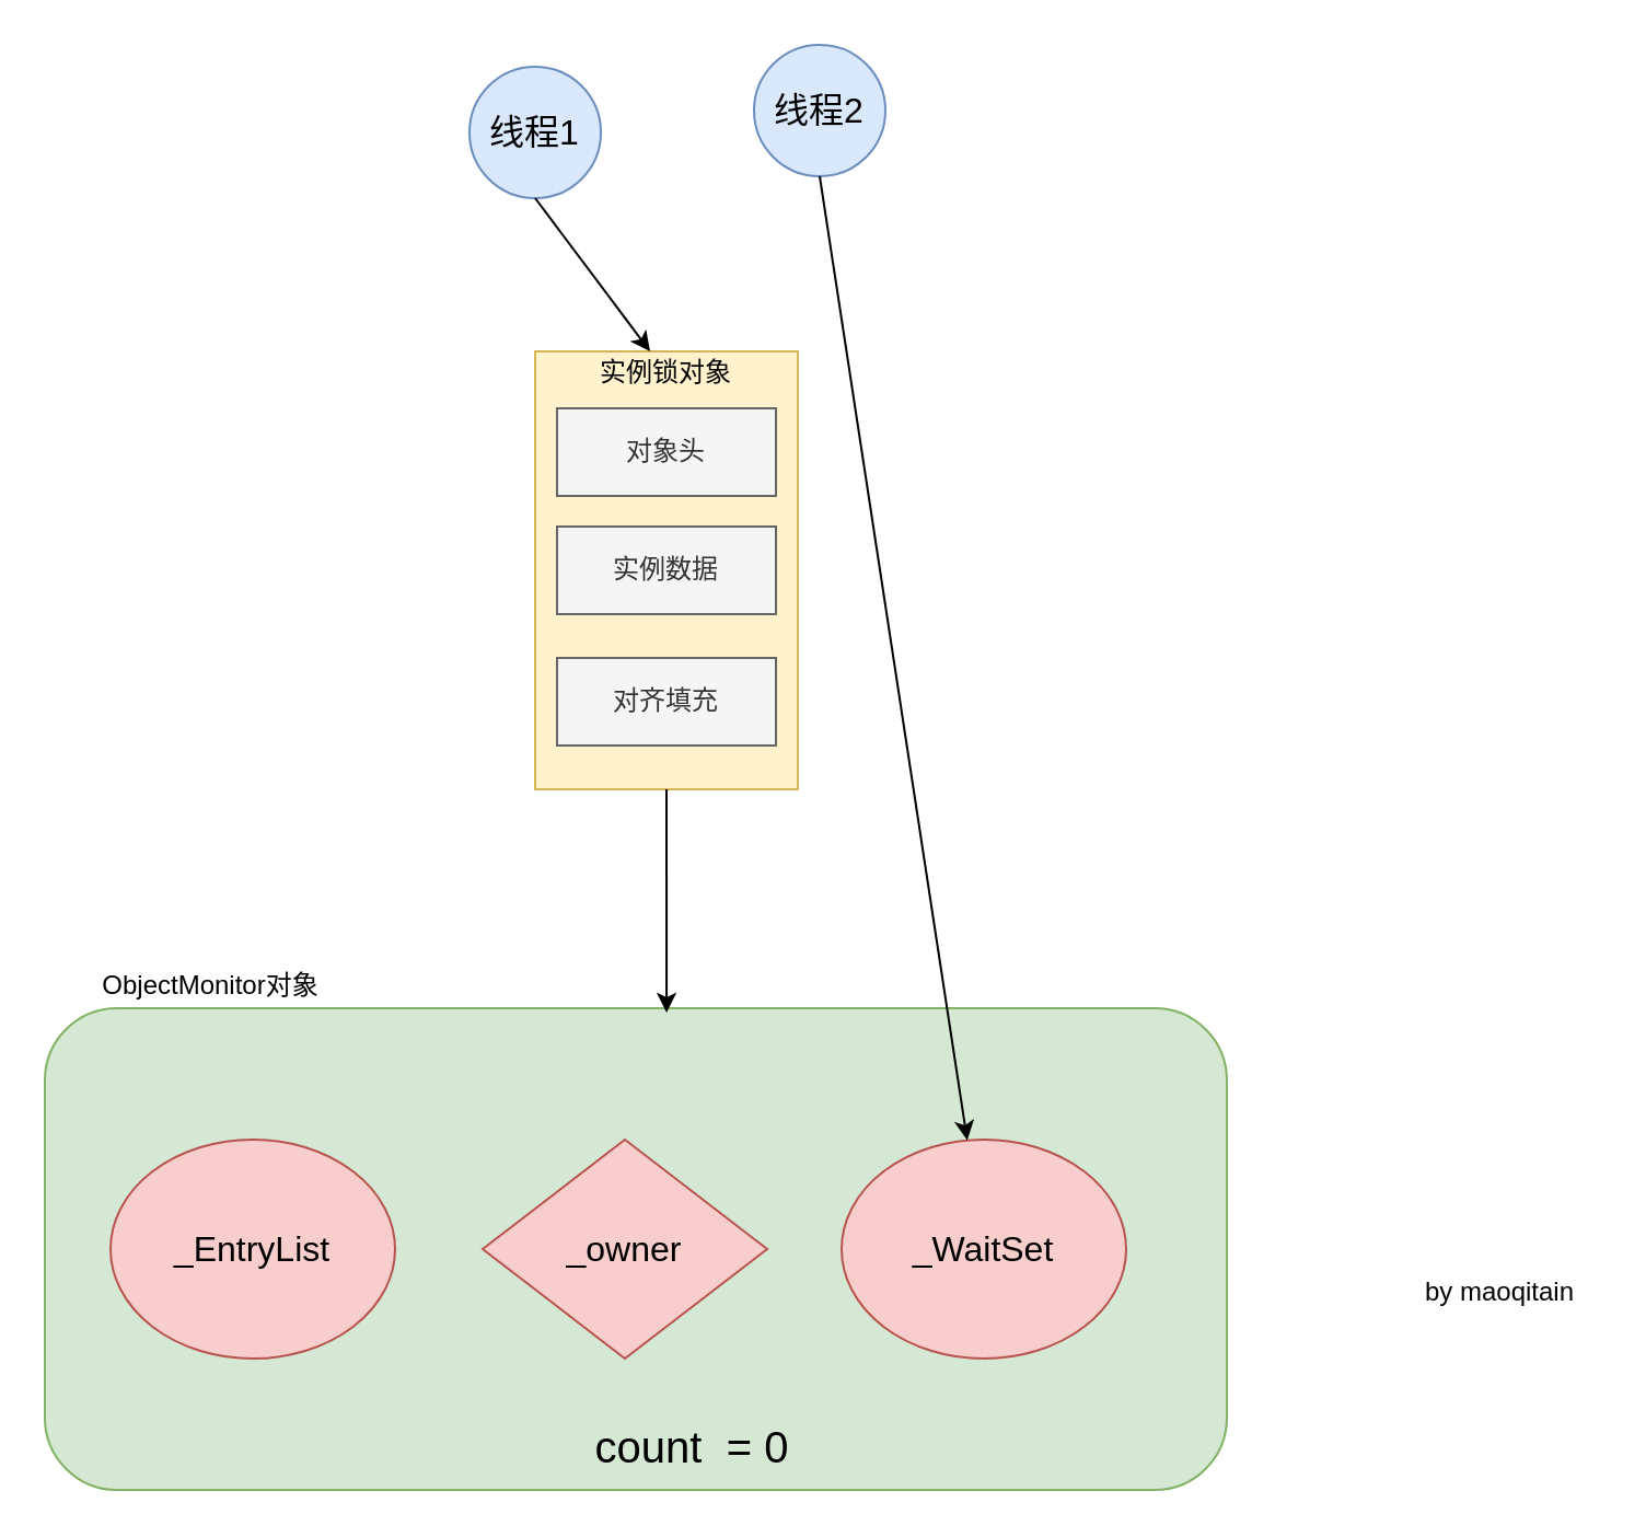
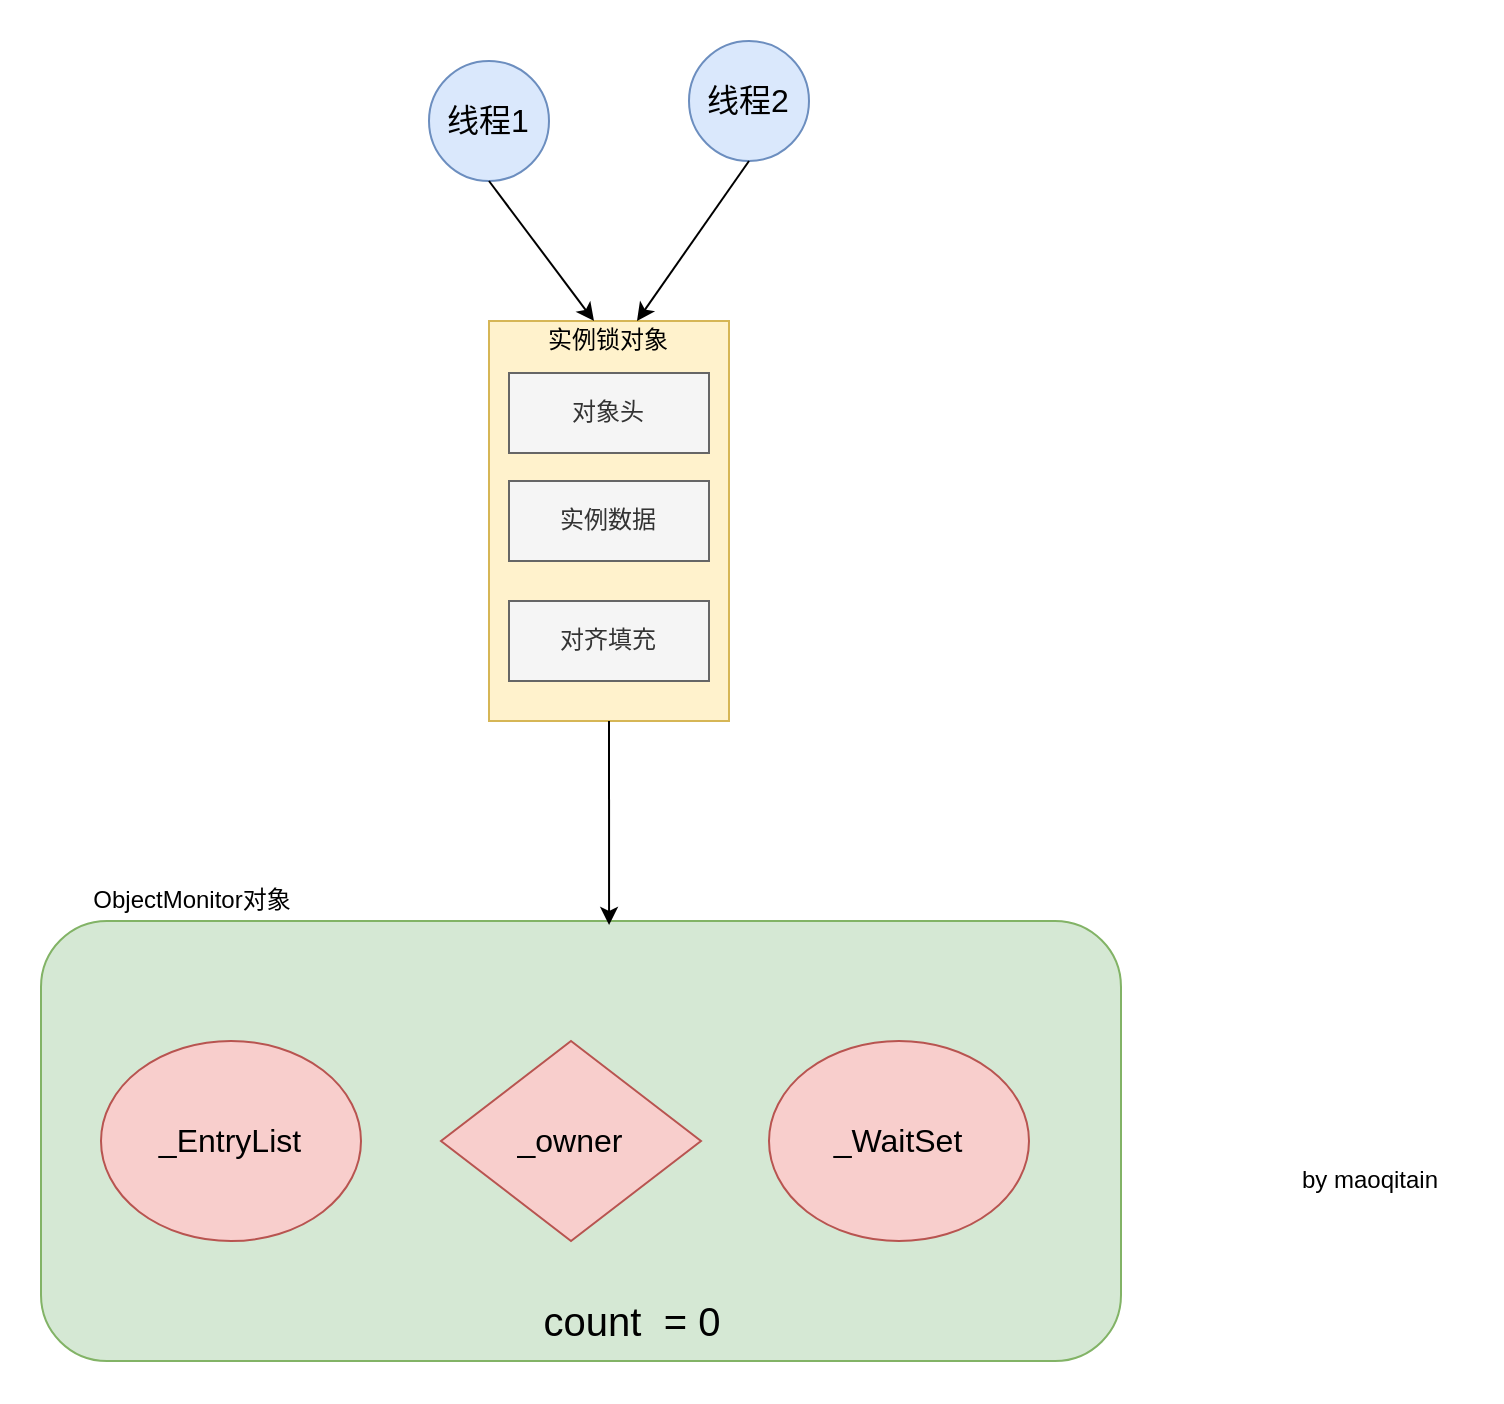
  <mxCell id="0" />
  <mxCell id="1" parent="0" />
  <mxCell id="2" value="&lt;div&gt;&lt;/div&gt;" style="rounded=0;whiteSpace=wrap;html=1;fillColor=#fff2cc;strokeColor=#d6b656;align=left;" parent="1" vertex="1"><mxGeometry x="244" y="160" width="120" height="200" as="geometry" /></mxCell>
  <mxCell id="3" value="" style="ellipse;whiteSpace=wrap;html=1;" parent="1" vertex="1"><mxGeometry x="41" y="520" width="120" height="80" as="geometry" /></mxCell>
  <mxCell id="4" value="实例锁对象" style="text;html=1;strokeColor=none;fillColor=none;align=center;verticalAlign=middle;whiteSpace=wrap;rounded=0;" parent="1" vertex="1"><mxGeometry x="264" y="160" width="80" height="20" as="geometry" /></mxCell>
  <mxCell id="5" value="对象头" style="rounded=0;whiteSpace=wrap;html=1;fillColor=#f5f5f5;strokeColor=#666666;fontColor=#333333;" parent="1" vertex="1"><mxGeometry x="254" y="186" width="100" height="40" as="geometry" /></mxCell>
  <mxCell id="6" value="实例数据" style="rounded=0;whiteSpace=wrap;html=1;fillColor=#f5f5f5;strokeColor=#666666;fontColor=#333333;" parent="1" vertex="1"><mxGeometry x="254" y="240" width="100" height="40" as="geometry" /></mxCell>
  <mxCell id="7" value="对齐填充" style="rounded=0;whiteSpace=wrap;html=1;fillColor=#f5f5f5;strokeColor=#666666;fontColor=#333333;" parent="1" vertex="1"><mxGeometry x="254" y="300" width="100" height="40" as="geometry" /></mxCell>
  <mxCell id="8" value="" style="rounded=1;whiteSpace=wrap;html=1;fillColor=#d5e8d4;strokeColor=#82b366;" parent="1" vertex="1"><mxGeometry x="20" y="460" width="540" height="220" as="geometry" /></mxCell>
  <mxCell id="9" value="ObjectMonitor对象" style="text;html=1;strokeColor=none;fillColor=none;align=center;verticalAlign=middle;whiteSpace=wrap;rounded=0;" parent="1" vertex="1"><mxGeometry x="31" y="440" width="130" height="20" as="geometry" /></mxCell>
  <mxCell id="10" value="&lt;font style=&quot;font-size: 16px&quot;&gt;_EntryList&lt;/font&gt;" style="ellipse;whiteSpace=wrap;html=1;fillColor=#f8cecc;strokeColor=#b85450;" parent="1" vertex="1"><mxGeometry x="50" y="520" width="130" height="100" as="geometry" /></mxCell>
  <mxCell id="11" value="&lt;font style=&quot;font-size: 16px&quot;&gt;_owner&lt;/font&gt;" style="rhombus;whiteSpace=wrap;html=1;fillColor=#f8cecc;strokeColor=#b85450;" parent="1" vertex="1"><mxGeometry x="220" y="520" width="130" height="100" as="geometry" /></mxCell>
  <mxCell id="12" value="&lt;font style=&quot;font-size: 16px&quot;&gt;_WaitSet&lt;/font&gt;" style="ellipse;whiteSpace=wrap;html=1;fillColor=#f8cecc;strokeColor=#b85450;" parent="1" vertex="1"><mxGeometry x="384" y="520" width="130" height="100" as="geometry" /></mxCell>
  <mxCell id="13" value="&lt;font style=&quot;font-size: 16px&quot;&gt;线程1&lt;/font&gt;" style="ellipse;whiteSpace=wrap;html=1;aspect=fixed;fillColor=#dae8fc;strokeColor=#6c8ebf;" parent="1" vertex="1"><mxGeometry x="214" y="30" width="60" height="60" as="geometry" /></mxCell>
  <mxCell id="14" value="&lt;font style=&quot;font-size: 16px&quot;&gt;线程2&lt;/font&gt;" style="ellipse;whiteSpace=wrap;html=1;aspect=fixed;fillColor=#dae8fc;strokeColor=#6c8ebf;" parent="1" vertex="1"><mxGeometry x="344" y="20" width="60" height="60" as="geometry" /></mxCell>
  <mxCell id="15" value="" style="endArrow=classic;html=1;exitX=0.5;exitY=1;exitDx=0;exitDy=0;" parent="1" source="13" target="4" edge="1"><mxGeometry width="50" height="50" relative="1" as="geometry"><mxPoint x="340" y="390" as="sourcePoint" /><mxPoint x="390" y="340" as="targetPoint" /></mxGeometry></mxCell>
- <mxCell id="16" value="" style="endArrow=classic;html=1;exitX=0.5;exitY=1;exitDx=0;exitDy=0;" parent="1" source="14" target="12" edge="1"><mxGeometry width="50" height="50" relative="1" as="geometry"><mxPoint x="390" y="160" as="sourcePoint" /><mxPoint x="440" y="110" as="targetPoint" /></mxGeometry></mxCell>
+ <mxCell id="16" value="" style="endArrow=classic;html=1;exitX=0.5;exitY=1;exitDx=0;exitDy=0;entryX=0.675;entryY=0;entryDx=0;entryDy=0;entryPerimeter=0;" parent="1" source="14" target="4" edge="1"><mxGeometry width="50" height="50" relative="1" as="geometry"><mxPoint x="390" y="160" as="sourcePoint" /><mxPoint x="440" y="110" as="targetPoint" /></mxGeometry></mxCell>
  <mxCell id="17" value="" style="endArrow=classic;html=1;exitX=0.5;exitY=1;exitDx=0;exitDy=0;entryX=0.526;entryY=0.009;entryDx=0;entryDy=0;entryPerimeter=0;" parent="1" source="2" target="8" edge="1"><mxGeometry width="50" height="50" relative="1" as="geometry"><mxPoint x="300" y="430" as="sourcePoint" /><mxPoint x="350" y="380" as="targetPoint" /></mxGeometry></mxCell>
  <mxCell id="18" value="&lt;font style=&quot;font-size: 20px&quot;&gt;count&amp;nbsp; = 0&lt;/font&gt;" style="text;html=1;strokeColor=none;fillColor=none;align=center;verticalAlign=middle;whiteSpace=wrap;rounded=0;" parent="1" vertex="1"><mxGeometry x="262" y="650" width="108" height="20" as="geometry" /></mxCell>
  <mxCell id="19" value="by maoqitain" style="text;html=1;strokeColor=none;fillColor=none;align=center;verticalAlign=middle;whiteSpace=wrap;rounded=0;" parent="1" vertex="1"><mxGeometry x="640" y="580" width="90" height="20" as="geometry" /></mxCell>
